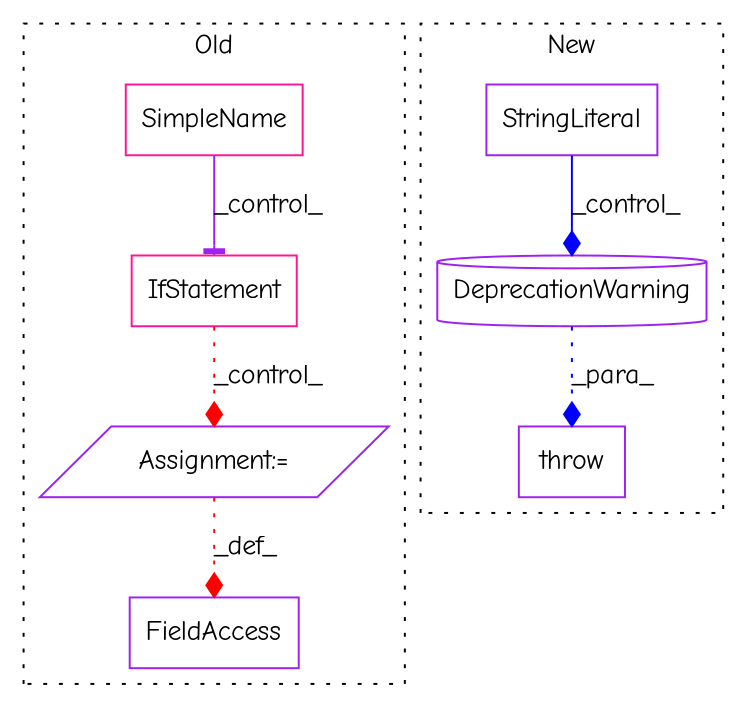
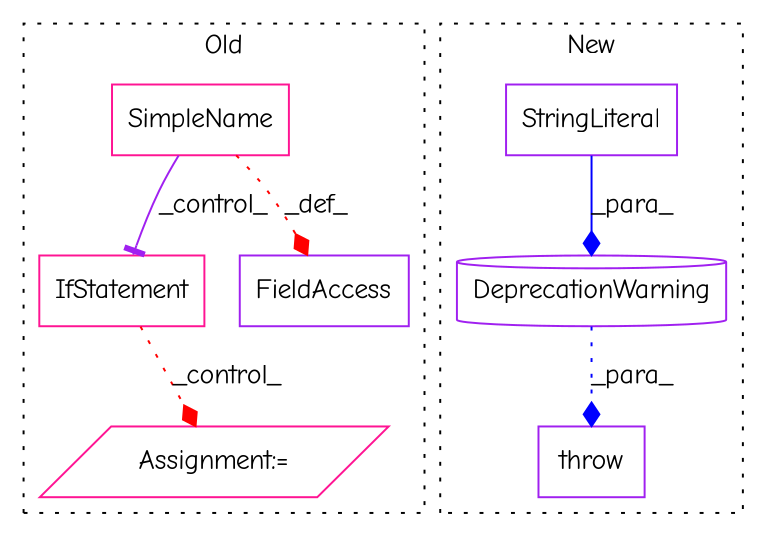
  digraph {
    fontname="Comic Neue"
    node [color=purple fontname="Comic Neue" shape=box]
    edge [arrowhead=diamond color=red fontname="Comic Neue" style=dotted]
    n1 [a=25 color=deeppink l="4,2" label=IfStatement s="2009,2070"]
-   n2 [a=7 l=1 label="Assignment:=" s=2914 shape=parallelogram]
+   n2 [a=7 color=deeppink l=1 label="Assignment:=" s=2914 shape=parallelogram]
    n3 [a=42 color=deeppink label=SimpleName]
    n4 [a=22 l=4 label=FieldAccess s=2897]
    n5 [a=32 l="19,1" label=DeprecationWarning s="1885,2250" shape=cylinder]
    n6 [a=45 l=346 label=StringLiteral s=1904]
    n7 [a=53 l=6 label=throw s=1879]
    subgraph cluster_1 {
      label=Old
      style=dotted
      n1
      n2
      n3
      n4
    }
    subgraph cluster_2 {
      label=New
      style=dotted
      n5
      n6
      n7
    }
    n1 -> n2 [label=_control_]
-   n2 -> n4 [label=_def_]
+   n3 -> n4 [label=_def_]
    n3 -> n1 [arrowhead=tee color=purple label=_control_ style=solid]
    n5 -> n7 [color=blue label=_para_]
-   n6 -> n5 [color=blue label=_control_ style=solid]
+   n6 -> n5 [color=blue label=_para_ style=solid]
  }
